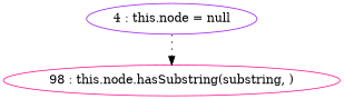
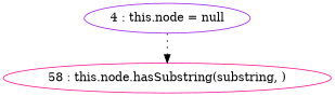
  digraph {
    "4 : this.node = null" [color=purple]
-   "58 : this.node.hasSubstring(substring, )" [color=deeppink label="98 : this.node.hasSubstring(substring, )"]
+   "58 : this.node.hasSubstring(substring, )" [color=deeppink]
    "4 : this.node = null" -> "58 : this.node.hasSubstring(substring, )" [style=dotted]
  }
